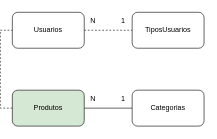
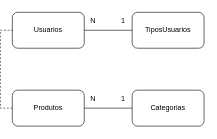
  <mxCell id="0" />
  <mxCell id="1" parent="0" />
- <mxCell id="2" value="" style="edgeStyle=orthogonalEdgeStyle;rounded=0;orthogonalLoop=1;jettySize=auto;html=1;endArrow=none;endFill=0;dashed=1;" edge="1" parent="1" source="3" target="4"><mxGeometry relative="1" as="geometry" /></mxCell>
+ <mxCell id="2" value="" style="edgeStyle=orthogonalEdgeStyle;rounded=0;orthogonalLoop=1;jettySize=auto;html=1;endArrow=none;endFill=0;" edge="1" parent="1" source="3" target="4"><mxGeometry relative="1" as="geometry" /></mxCell>
  <mxCell id="3" value="Usuarios" style="rounded=1;whiteSpace=wrap;html=1;" vertex="1" parent="1"><mxGeometry x="20" y="20" width="120" height="60" as="geometry" /></mxCell>
  <mxCell id="4" value="TiposUsuarios" style="rounded=1;whiteSpace=wrap;html=1;" vertex="1" parent="1"><mxGeometry x="220" y="20" width="120" height="60" as="geometry" /></mxCell>
  <mxCell id="5" value="N" style="text;html=1;strokeColor=none;fillColor=none;align=center;verticalAlign=middle;whiteSpace=wrap;rounded=0;" vertex="1" parent="1"><mxGeometry x="140" y="20" width="30" height="30" as="geometry" /></mxCell>
  <mxCell id="6" value="1" style="text;html=1;strokeColor=none;fillColor=none;align=center;verticalAlign=middle;whiteSpace=wrap;rounded=0;" vertex="1" parent="1"><mxGeometry x="190" y="20" width="30" height="30" as="geometry" /></mxCell>
  <mxCell id="7" style="edgeStyle=orthogonalEdgeStyle;rounded=0;orthogonalLoop=1;jettySize=auto;html=1;entryX=0;entryY=0.5;entryDx=0;entryDy=0;endArrow=none;endFill=0;" edge="1" parent="1" source="9" target="10"><mxGeometry relative="1" as="geometry" /></mxCell>
  <mxCell id="8" style="edgeStyle=orthogonalEdgeStyle;rounded=0;orthogonalLoop=1;jettySize=auto;html=1;entryX=0;entryY=0.5;entryDx=0;entryDy=0;endArrow=none;endFill=0;exitX=0;exitY=0.5;exitDx=0;exitDy=0;dashed=1;" edge="1" parent="1" source="9" target="3"><mxGeometry relative="1" as="geometry" /></mxCell>
- <mxCell id="9" value="Produtos" style="rounded=1;whiteSpace=wrap;html=1;fillColor=#d5e8d4;" vertex="1" parent="1"><mxGeometry x="20" y="150" width="120" height="60" as="geometry" /></mxCell>
+ <mxCell id="9" value="Produtos" style="rounded=1;whiteSpace=wrap;html=1;" vertex="1" parent="1"><mxGeometry x="20" y="150" width="120" height="60" as="geometry" /></mxCell>
  <mxCell id="10" value="Categorias" style="rounded=1;whiteSpace=wrap;html=1;" vertex="1" parent="1"><mxGeometry x="220" y="150" width="120" height="60" as="geometry" /></mxCell>
  <mxCell id="11" value="1" style="text;html=1;strokeColor=none;fillColor=none;align=center;verticalAlign=middle;whiteSpace=wrap;rounded=0;" vertex="1" parent="1"><mxGeometry x="190" y="150" width="30" height="30" as="geometry" /></mxCell>
  <mxCell id="12" value="N" style="text;html=1;strokeColor=none;fillColor=none;align=center;verticalAlign=middle;whiteSpace=wrap;rounded=0;" vertex="1" parent="1"><mxGeometry x="140" y="150" width="30" height="30" as="geometry" /></mxCell>
